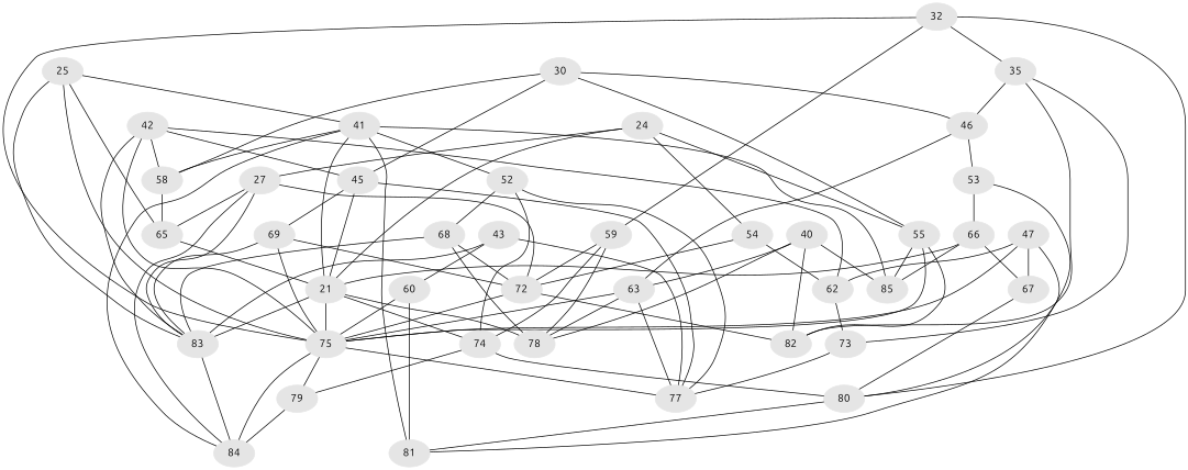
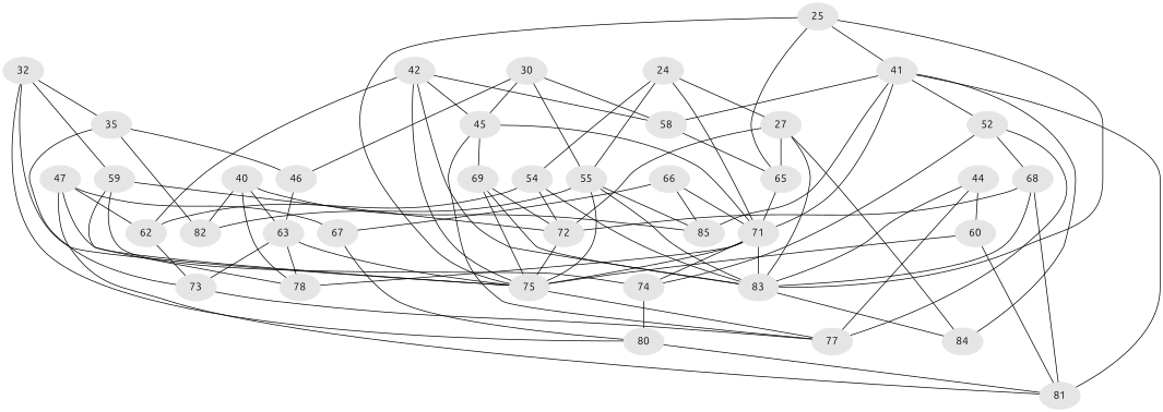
  graph {
    fontname=Ubuntu
    node [color=gray90 fontname=Ubuntu style=filled]
    edge [fontname=Ubuntu]
    27 [super="+20"]
    65
    83 [super="+18+43"]
    72 [super="+1+7"]
    84 [super="+33"]
    24
    54
    55 [super="+28"]
-   71 [super="+49+64" label=21]
+   71 [super="+49+64"]
    62
    75 [super="+11+21+31+70"]
    82 [super="+26"]
    85
    78 [super="+57"]
    74 [super="+56"]
    25 [super="+2"]
    41 [super="+9+34"]
    58
    52
    81 [super="+76"]
    77 [super="+61"]
-   79
    45 [super="+36"]
    69
    30
    46
    63 [super="+48"]
-   53
    32
    35
    59
    80 [super="+14"]
    73
    40 [super="+39"]
    68
    42 [super="+8"]
-   44 [super="+12" label=43]
+   44 [super="+12"]
    60
    66 [super="+10"]
    47
    67
    27 -- 65
    27 -- 83
    27 -- 72 [weight=2]
    27 -- 84
    65 -- 71
    83 -- 84
    72 -- 75
-   72 -- 82
    24 -- 27
    24 -- 54
    24 -- 55
    24 -- 71
+   54 -- 83
    54 -- 72
    54 -- 62
+   55 -- 83
    55 -- 75
    55 -- 82 [weight=2]
    55 -- 85
    71 -- 83 [weight=4]
    71 -- 75 [weight=3]
    71 -- 78 [weight=3]
    71 -- 74
    62 -- 73
-   75 -- 84
    75 -- 77
-   75 -- 79
-   74 -- 79
    74 -- 80 [weight=2]
    25 -- 65
    25 -- 83
    25 -- 75
    25 -- 41
    41 -- 84
    41 -- 71
    41 -- 85
    41 -- 58
    41 -- 52
    41 -- 81 [weight=2]
    58 -- 65
    52 -- 74
    52 -- 77
    52 -- 68
-   79 -- 84 [weight=2]
    45 -- 71 [weight=2]
    45 -- 77
    45 -- 69
    69 -- 83
    69 -- 72
    69 -- 75
    30 -- 55
    30 -- 58
    30 -- 45
    30 -- 46
    46 -- 63
-   46 -- 53
    63 -- 75
    63 -- 78
-   63 -- 77
-   53 -- 80
-   53 -- 66 [weight=2]
+   63 -- 73
    32 -- 75
    32 -- 35
    32 -- 59
    32 -- 80
    35 -- 82
    35 -- 46
    35 -- 73
    59 -- 72
    59 -- 78
    59 -- 74
    80 -- 81
    73 -- 77
    40 -- 82 [weight=2]
    40 -- 85
    40 -- 78
    40 -- 63 [weight=2]
    68 -- 83
    68 -- 72
-   68 -- 78
+   68 -- 81
    42 -- 83
    42 -- 62
    42 -- 75 [weight=2]
    42 -- 58
    42 -- 45
    44 -- 83 [weight=2]
    44 -- 77 [weight=2]
    44 -- 60 [weight=2]
    60 -- 75
    60 -- 81
    66 -- 71
    66 -- 85
    66 -- 67 [weight=2]
    47 -- 62
    47 -- 75
    47 -- 81
    47 -- 67
    67 -- 80
  }
